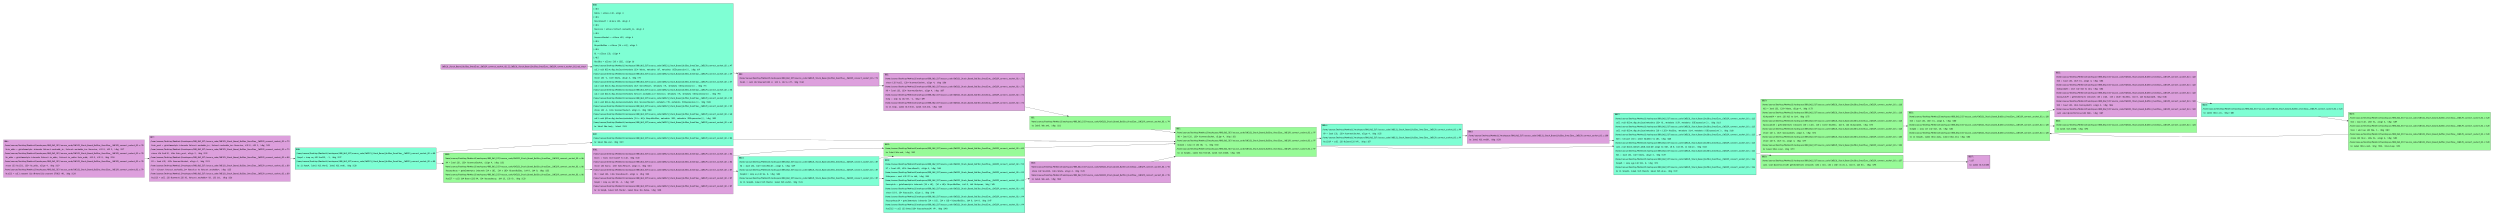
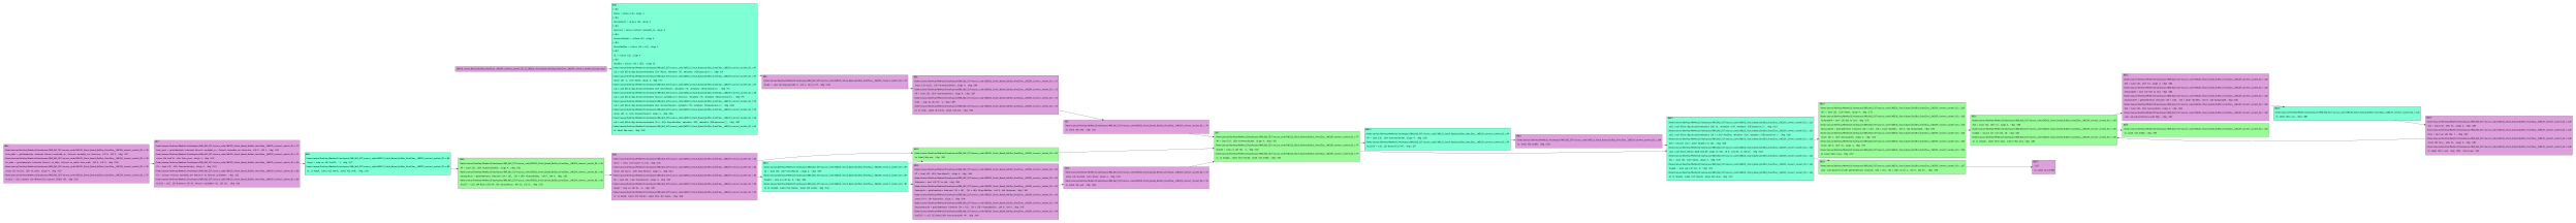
  digraph {
    fontname="IBM Plex Mono"
    rankdir=LR
    node [color=black fillcolor=plum fontname="IBM Plex Mono" shape=record style=filled]
    edge [fontname="IBM Plex Mono"]
    n1 [label="{CWE121_Stack_Based_Buffer_Overflow__CWE129_connect_socket_02_ll_CWE121_Stack_Based_Buffer_Overflow__CWE129_connect_socket_02_bad_start}"]
-   n2 [fillcolor=aquamarine label="{BB0:\l\l/:415\l\n  %data = alloca i32, align 4\l\n/:415\l\n  %recvResult = alloca i32, align 4\l\n/:415\l\n  %service = alloca %struct.sockaddr_in, align 4\l\n/:415\l\n  %connectSocket = alloca i32, align 4\l\n/:415\l\n  %inputBuffer = alloca [14 x i8], align 1\l\n/:415\l\n  %i = alloca i32, align 4\l\n/:415\l\n  %buffer = alloca [10 x i32], align 16\l\n/home/raoxue/Desktop/MemVerif/workspace/000_062_517/source_code/CWE121_Stack_Based_Buffer_Overflow__CWE129_connect_socket_02.c:47\l\n  call void @llvm.dbg.declare(metadata i32* %data, metadata !67, metadata !DIExpression()), !dbg !69\l\n/home/raoxue/Desktop/MemVerif/workspace/000_062_517/source_code/CWE121_Stack_Based_Buffer_Overflow__CWE129_connect_socket_02.c:49\l\n  store i32 -1, i32* %data, align 4, !dbg !70\l\n/home/raoxue/Desktop/MemVerif/workspace/000_062_517/source_code/CWE121_Stack_Based_Buffer_Overflow__CWE129_connect_socket_02.c:57\l\n  call void @llvm.dbg.declare(metadata i32* %recvResult, metadata !71, metadata !DIExpression()), !dbg !75\l\n/home/raoxue/Desktop/MemVerif/workspace/000_062_517/source_code/CWE121_Stack_Based_Buffer_Overflow__CWE129_connect_socket_02.c:58\l\n  call void @llvm.dbg.declare(metadata %struct.sockaddr_in* %service, metadata !76, metadata !DIExpression()), !dbg !98\l\n/home/raoxue/Desktop/MemVerif/workspace/000_062_517/source_code/CWE121_Stack_Based_Buffer_Overflow__CWE129_connect_socket_02.c:59\l\n  call void @llvm.dbg.declare(metadata i32* %connectSocket, metadata !99, metadata !DIExpression()), !dbg !100\l\n/home/raoxue/Desktop/MemVerif/workspace/000_062_517/source_code/CWE121_Stack_Based_Buffer_Overflow__CWE129_connect_socket_02.c:59\l\n  store i32 -1, i32* %connectSocket, align 4, !dbg !100\l\n/home/raoxue/Desktop/MemVerif/workspace/000_062_517/source_code/CWE121_Stack_Based_Buffer_Overflow__CWE129_connect_socket_02.c:60\l\n  call void @llvm.dbg.declare(metadata [14 x i8]* %inputBuffer, metadata !101, metadata !DIExpression()), !dbg !102\l\n/home/raoxue/Desktop/MemVerif/workspace/000_062_517/source_code/CWE121_Stack_Based_Buffer_Overflow__CWE129_connect_socket_02.c:61\l\n  br label %do.body, !start !103\l\n}"]
+   n2 [fillcolor=aquamarine label="{BB0:\l\l/:415\l\n  %data = alloca i32, align 4\l\n/:415\l\n  %recvResult = alloca i32, align 4\l\n/:415\l\n  %service = alloca %struct.sockaddr_in, align 4\l\n/:415\l\n  %connectSocket = alloca i32, align 4\l\n/:415\l\n  %inputBuffer = alloca [14 x i8], align 1\l\n/:415\l\n  %i = alloca i32, align 4\l\n/:415\l\n  %buffer = alloca [10 x i32], align 16\l\n/home/raoxue/Desktop/MemVerif/workspace/000_062_517/source_code/CWE121_Stack_Based_Buffer_Overflow__CWE129_connect_socket_02.c:47\l\n  call void @llvm.dbg.declare(metadata i32* %data, metadata !67, metadata !DIExpression()), !dbg !69\l\n/home/raoxue/Desktop/MemVerif/workspace/000_062_517/source_code/CWE121_Stack_Based_Buffer_Overflow__CWE129_connect_socket_02.c:49\l\n  store i32 -1, i32* %data, align 4, !dbg !70\l\n/home/raoxue/Desktop/MemVerif/workspace/000_062_517/source_code/CWE121_Stack_Based_Buffer_Overflow__CWE129_connect_socket_02.c:57\l\n  call void @llvm.dbg.declare(metadata i32* %recvResult, metadata !71, metadata !DIExpression()), !dbg !75\l\n/home/raoxue/Desktop/MemVerif/workspace/000_062_517/source_code/CWE121_Stack_Based_Buffer_Overflow__CWE129_connect_socket_02.c:58\l\n  call void @llvm.dbg.declare(metadata %struct.sockaddr_in* %service, metadata !76, metadata !DIExpression()), !dbg !98\l\n/home/raoxue/Desktop/MemVerif/workspace/000_062_517/source_code/CWE121_Stack_Based_Buffer_Overflow__CWE129_connect_socket_02.c:59\l\n  call void @llvm.dbg.declare(metadata i32* %connectSocket, metadata !99, metadata !DIExpression()), !dbg !100\l\n/home/raoxue/Desktop/MemVerif/workspace/000_062_517/source_code/CWE121_Stack_Based_Buffer_Overflow__CWE129_connect_socket_02.c:59\l\n  store i32 -1, i32* %connectSocket, align 4, !dbg !100\l\n/home/raoxue/Desktop/MemVerif/workspace/000_062_517/source_code/CWE121_Stack_Based_Buffer_Overflow__CWE129_connect_socket_02.c:60\l\n  call void @llvm.dbg.declare(metadata [14 x i8]* %inputBuffer, metadata !101, metadata !DIExpression()), !dbg !102\l\n/home/raoxue/Desktop/MemVerif/workspace/000_062_517/source_code/CWE121_Stack_Based_Buffer_Overflow__CWE129_connect_socket_02.c:61\l\n  br label %do.body, !dbg !103\l\n}"]
    n3 [label="{BB1:\l\l/home/raoxue/Desktop/MemVerif/workspace/000_062_517/source_code/CWE121_Stack_Based_Buffer_Overflow__CWE129_connect_socket_02.c:71\l\n  %call = call i32 @socket(i32 2, i32 1, i32 6) #7, !dbg !104\l\n}"]
    n4 [label="{BB2:\l\l/home/raoxue/Desktop/MemVerif/workspace/000_062_517/source_code/CWE121_Stack_Based_Buffer_Overflow__CWE129_connect_socket_02.c:71\l\n  store i32 %call, i32* %connectSocket, align 4, !dbg !106\l\n/home/raoxue/Desktop/MemVerif/workspace/000_062_517/source_code/CWE121_Stack_Based_Buffer_Overflow__CWE129_connect_socket_02.c:72\l\n  %0 = load i32, i32* %connectSocket, align 4, !dbg !107\l\n/home/raoxue/Desktop/MemVerif/workspace/000_062_517/source_code/CWE121_Stack_Based_Buffer_Overflow__CWE129_connect_socket_02.c:72\l\n  %cmp = icmp eq i32 %0, -1, !dbg !109\l\n/home/raoxue/Desktop/MemVerif/workspace/000_062_517/source_code/CWE121_Stack_Based_Buffer_Overflow__CWE129_connect_socket_02.c:72\l\n  br i1 %cmp, label %if.then, label %if.end, !dbg !110\l\n}"]
-   n5 [color=gray40 fillcolor=palegreen label="{BB3:\l\l/home/raoxue/Desktop/MemVerif/workspace/000_062_517/source_code/CWE121_Stack_Based_Buffer_Overflow__CWE129_connect_socket_02.c:74\l\n  br label %do.end, !dbg !111\l\n}"]
+   n5 [color=gray40 label="{BB3:\l\l/home/raoxue/Desktop/MemVerif/workspace/000_062_517/source_code/CWE121_Stack_Based_Buffer_Overflow__CWE129_connect_socket_02.c:74\l\n  br label %do.end, !dbg !111\l\n}"]
    n6 [color=gray40 fillcolor=palegreen label="{BB5:\l\l/home/raoxue/Desktop/MemVerif/workspace/000_062_517/source_code/CWE121_Stack_Based_Buffer_Overflow__CWE129_connect_socket_02.c:97\l\n  %8 = load i32, i32* %connectSocket, align 4, !dbg !151\l\n/home/raoxue/Desktop/MemVerif/workspace/000_062_517/source_code/CWE121_Stack_Based_Buffer_Overflow__CWE129_connect_socket_02.c:97\l\n  %cmp16 = icmp ne i32 %8, -1, !dbg !153\l\n/home/raoxue/Desktop/MemVerif/workspace/000_062_517/source_code/CWE121_Stack_Based_Buffer_Overflow__CWE129_connect_socket_02.c:97\l\n  br i1 %cmp16, label %if.then18, label %if.end20, !dbg !154\l\n}"]
    n7 [fillcolor=aquamarine label="{BB16:\l\l/home/raoxue/Desktop/MemVerif/workspace/000_062_517/source_code/CWE121_Stack_Based_Buffer_Overflow__CWE129_connect_socket_02.c:99\l\n  %9 = load i32, i32* %connectSocket, align 4, !dbg !155\l\n/home/raoxue/Desktop/MemVerif/workspace/000_062_517/source_code/CWE121_Stack_Based_Buffer_Overflow__CWE129_connect_socket_02.c:99\l\n  %call19 = call i32 @close(i32 %9), !dbg !157\l\n}"]
    n8 [fillcolor=aquamarine label="{BB17:\l\l/home/raoxue/Desktop/MemVerif/workspace/000_062_517/source_code/CWE121_Stack_Based_Buffer_Overflow__CWE129_connect_socket_02.c:112\l\n  call void @llvm.dbg.declare(metadata i32* %i, metadata !159, metadata !DIExpression()), !dbg !163\l\n/home/raoxue/Desktop/MemVerif/workspace/000_062_517/source_code/CWE121_Stack_Based_Buffer_Overflow__CWE129_connect_socket_02.c:113\l\n  call void @llvm.dbg.declare(metadata [10 x i32]* %buffer, metadata !164, metadata !DIExpression()), !dbg !168\l\n/home/raoxue/Desktop/MemVerif/workspace/000_062_517/source_code/CWE121_Stack_Based_Buffer_Overflow__CWE129_connect_socket_02.c:113\l\n  %10 = bitcast [10 x i32]* %buffer to i8*, !dbg !168\l\n/home/raoxue/Desktop/MemVerif/workspace/000_062_517/source_code/CWE121_Stack_Based_Buffer_Overflow__CWE129_connect_socket_02.c:113\l\n  call void @llvm.memset.p0i8.i64(i8* align 16 %10, i8 0, i64 40, i1 false), !dbg !168\l\n/home/raoxue/Desktop/MemVerif/workspace/000_062_517/source_code/CWE121_Stack_Based_Buffer_Overflow__CWE129_connect_socket_02.c:116\l\n  %11 = load i32, i32* %data, align 4, !dbg !169\l\n/home/raoxue/Desktop/MemVerif/workspace/000_062_517/source_code/CWE121_Stack_Based_Buffer_Overflow__CWE129_connect_socket_02.c:116\l\n  %cmp21 = icmp sge i32 %11, 0, !dbg !171\l\n/home/raoxue/Desktop/MemVerif/workspace/000_062_517/source_code/CWE121_Stack_Based_Buffer_Overflow__CWE129_connect_socket_02.c:116\l\n  br i1 %cmp21, label %if.then23, label %if.else, !dbg !172\l\n}"]
    n9 [color=gray40 label="{BB6:\l\l/home/raoxue/Desktop/MemVerif/workspace/000_062_517/source_code/CWE121_Stack_Based_Buffer_Overflow__CWE129_connect_socket_02.c:78\l\n  %sin_addr = getelementptr inbounds %struct.sockaddr_in, %struct.sockaddr_in* %service, i32 0, i32 2, !dbg !117\l\n/home/raoxue/Desktop/MemVerif/workspace/000_062_517/source_code/CWE121_Stack_Based_Buffer_Overflow__CWE129_connect_socket_02.c:78\l\n  %s_addr = getelementptr inbounds %struct.in_addr, %struct.in_addr* %sin_addr, i32 0, i32 0, !dbg !118\l\n/home/raoxue/Desktop/MemVerif/workspace/000_062_517/source_code/CWE121_Stack_Based_Buffer_Overflow__CWE129_connect_socket_02.c:78\l\n  store i32 %call1, i32* %s_addr, align 4, !dbg !119\l\n/home/raoxue/Desktop/MemVerif/workspace/000_062_517/source_code/CWE121_Stack_Based_Buffer_Overflow__CWE129_connect_socket_02.c:79\l\n  %call2 = call zeroext i16 @htons(i16 zeroext 27015) #8, !dbg !120\l\n}"]
    n10 [color=gray40 label="{BB7:\l\l/home/raoxue/Desktop/MemVerif/workspace/000_062_517/source_code/CWE121_Stack_Based_Buffer_Overflow__CWE129_connect_socket_02.c:79\l\n  %sin_port = getelementptr inbounds %struct.sockaddr_in, %struct.sockaddr_in* %service, i32 0, i32 1, !dbg !121\l\n/home/raoxue/Desktop/MemVerif/workspace/000_062_517/source_code/CWE121_Stack_Based_Buffer_Overflow__CWE129_connect_socket_02.c:79\l\n  store i16 %call2, i16* %sin_port, align 2, !dbg !122\l\n/home/raoxue/Desktop/MemVerif/workspace/000_062_517/source_code/CWE121_Stack_Based_Buffer_Overflow__CWE129_connect_socket_02.c:80\l\n  %2 = load i32, i32* %connectSocket, align 4, !dbg !123\l\n/home/raoxue/Desktop/MemVerif/workspace/000_062_517/source_code/CWE121_Stack_Based_Buffer_Overflow__CWE129_connect_socket_02.c:80\l\n  %3 = bitcast %struct.sockaddr_in* %service to %struct.sockaddr*, !dbg !125\l\n/home/raoxue/Desktop/MemVerif/workspace/000_062_517/source_code/CWE121_Stack_Based_Buffer_Overflow__CWE129_connect_socket_02.c:80\l\n  %call3 = call i32 @connect(i32 %2, %struct.sockaddr* %3, i32 16), !dbg !126\l\n}"]
    n11 [color=gray40 label="{BB18:\l\l/home/raoxue/Desktop/MemVerif/workspace/000_062_517/source_code/CWE121_Stack_Based_Buffer_Overflow__CWE129_connect_socket_02.c:100\l\n  br label %if.end20, !dbg !158\l\n}"]
    n12 [fillcolor=palegreen label="{BB19:\l\l/home/raoxue/Desktop/MemVerif/workspace/000_062_517/source_code/CWE121_Stack_Based_Buffer_Overflow__CWE129_connect_socket_02.c:118\l\n  %12 = load i32, i32* %data, align 4, !dbg !173\l\n/home/raoxue/Desktop/MemVerif/workspace/000_062_517/source_code/CWE121_Stack_Based_Buffer_Overflow__CWE129_connect_socket_02.c:118\l\n  %idxprom24 = sext i32 %12 to i64, !dbg !175\l\n/home/raoxue/Desktop/MemVerif/workspace/000_062_517/source_code/CWE121_Stack_Based_Buffer_Overflow__CWE129_connect_socket_02.c:118\l\n  %arrayidx25 = getelementptr inbounds [10 x i32], [10 x i32]* %buffer, i64 0, i64 %idxprom24, !dbg !175\l\n/home/raoxue/Desktop/MemVerif/workspace/000_062_517/source_code/CWE121_Stack_Based_Buffer_Overflow__CWE129_connect_socket_02.c:118\l\n  store i32 1, i32* %arrayidx25, align 4, !dbg !176\l\n/home/raoxue/Desktop/MemVerif/workspace/000_062_517/source_code/CWE121_Stack_Based_Buffer_Overflow__CWE129_connect_socket_02.c:120\l\n  store i32 0, i32* %i, align 4, !dbg !177\l\n/home/raoxue/Desktop/MemVerif/workspace/000_062_517/source_code/CWE121_Stack_Based_Buffer_Overflow__CWE129_connect_socket_02.c:120\l\n  br label %for.cond, !dbg !179\l\n}"]
    n13 [fillcolor=palegreen label="{BB20:\l\l/home/raoxue/Desktop/MemVerif/workspace/000_062_517/source_code/CWE121_Stack_Based_Buffer_Overflow__CWE129_connect_socket_02.c:127\l\n  call void @printLine(i8* getelementptr inbounds ([32 x i8], [32 x i8]* @.str.1, i64 0, i64 0)), !dbg !195\l\n}"]
    n14 [fillcolor=aquamarine label="{BB8:\l\l/home/raoxue/Desktop/MemVerif/workspace/000_062_517/source_code/CWE121_Stack_Based_Buffer_Overflow__CWE129_connect_socket_02.c:80\l\n  %cmp4 = icmp eq i32 %call3, -1, !dbg !127\l\n/home/raoxue/Desktop/MemVerif/workspace/000_062_517/source_code/CWE121_Stack_Based_Buffer_Overflow__CWE129_connect_socket_02.c:80\l\n  br i1 %cmp4, label %if.then5, label %if.end6, !dbg !128\l\n}"]
-   n15 [color=gray40 fillcolor=aquamarine label="{BB9:\l\l/home/raoxue/Desktop/MemVerif/workspace/000_062_517/source_code/CWE121_Stack_Based_Buffer_Overflow__CWE129_connect_socket_02.c:82\l\n  br label %do.end, !dbg !129\l\n}"]
    n16 [fillcolor=palegreen label="{BB10:\l\l/home/raoxue/Desktop/MemVerif/workspace/000_062_517/source_code/CWE121_Stack_Based_Buffer_Overflow__CWE129_connect_socket_02.c:86\l\n  %4 = load i32, i32* %connectSocket, align 4, !dbg !131\l\n/home/raoxue/Desktop/MemVerif/workspace/000_062_517/source_code/CWE121_Stack_Based_Buffer_Overflow__CWE129_connect_socket_02.c:86\l\n  %arraydecay = getelementptr inbounds [14 x i8], [14 x i8]* %inputBuffer, i64 0, i64 0, !dbg !132\l\n/home/raoxue/Desktop/MemVerif/workspace/000_062_517/source_code/CWE121_Stack_Based_Buffer_Overflow__CWE129_connect_socket_02.c:86\l\n  %call7 = call i64 @recv(i32 %4, i8* %arraydecay, i64 13, i32 0), !dbg !133\l\n}"]
    n17 [color=gray40 label="{BB11:\l\l/home/raoxue/Desktop/MemVerif/workspace/000_062_517/source_code/CWE121_Stack_Based_Buffer_Overflow__CWE129_connect_socket_02.c:86\l\n  %conv = trunc i64 %call7 to i32, !dbg !133\l\n/home/raoxue/Desktop/MemVerif/workspace/000_062_517/source_code/CWE121_Stack_Based_Buffer_Overflow__CWE129_connect_socket_02.c:86\l\n  store i32 %conv, i32* %recvResult, align 4, !dbg !134\l\n/home/raoxue/Desktop/MemVerif/workspace/000_062_517/source_code/CWE121_Stack_Based_Buffer_Overflow__CWE129_connect_socket_02.c:87\l\n  %5 = load i32, i32* %recvResult, align 4, !dbg !135\l\n/home/raoxue/Desktop/MemVerif/workspace/000_062_517/source_code/CWE121_Stack_Based_Buffer_Overflow__CWE129_connect_socket_02.c:87\l\n  %cmp8 = icmp eq i32 %5, -1, !dbg !137\l\n/home/raoxue/Desktop/MemVerif/workspace/000_062_517/source_code/CWE121_Stack_Based_Buffer_Overflow__CWE129_connect_socket_02.c:87\l\n  br i1 %cmp8, label %if.then12, label %lor.lhs.false, !dbg !138\l\n}"]
    n18 [color=gray40 fillcolor=palegreen label="{BB12:\l\l/home/raoxue/Desktop/MemVerif/workspace/000_062_517/source_code/CWE121_Stack_Based_Buffer_Overflow__CWE129_connect_socket_02.c:89\l\n  br label %do.end, !dbg !142\l\n}"]
    n19 [color=gray40 fillcolor=aquamarine label="{BB13:\l\l/home/raoxue/Desktop/MemVerif/workspace/000_062_517/source_code/CWE121_Stack_Based_Buffer_Overflow__CWE129_connect_socket_02.c:87\l\n  %6 = load i32, i32* %recvResult, align 4, !dbg !139\l\n/home/raoxue/Desktop/MemVerif/workspace/000_062_517/source_code/CWE121_Stack_Based_Buffer_Overflow__CWE129_connect_socket_02.c:87\l\n  %cmp10 = icmp eq i32 %6, 0, !dbg !140\l\n/home/raoxue/Desktop/MemVerif/workspace/000_062_517/source_code/CWE121_Stack_Based_Buffer_Overflow__CWE129_connect_socket_02.c:87\l\n  br i1 %cmp10, label %if.then12, label %if.end13, !dbg !141\l\n}"]
-   n20 [fillcolor=aquamarine label="{BB14:\l\l/home/raoxue/Desktop/MemVerif/workspace/000_062_517/source_code/CWE121_Stack_Based_Buffer_Overflow__CWE129_connect_socket_02.c:92\l\n  %7 = load i32, i32* %recvResult, align 4, !dbg !144\l\n/home/raoxue/Desktop/MemVerif/workspace/000_062_517/source_code/CWE121_Stack_Based_Buffer_Overflow__CWE129_connect_socket_02.c:92\l\n  %idxprom = sext i32 %7 to i64, !dbg !145\l\n/home/raoxue/Desktop/MemVerif/workspace/000_062_517/source_code/CWE121_Stack_Based_Buffer_Overflow__CWE129_connect_socket_02.c:92\l\n  %arrayidx = getelementptr inbounds [14 x i8], [14 x i8]* %inputBuffer, i64 0, i64 %idxprom, !dbg !145\l\n/home/raoxue/Desktop/MemVerif/workspace/000_062_517/source_code/CWE121_Stack_Based_Buffer_Overflow__CWE129_connect_socket_02.c:92\l\n  store i8 0, i8* %arrayidx, align 1, !dbg !146\l\n/home/raoxue/Desktop/MemVerif/workspace/000_062_517/source_code/CWE121_Stack_Based_Buffer_Overflow__CWE129_connect_socket_02.c:94\l\n  %arraydecay14 = getelementptr inbounds [14 x i8], [14 x i8]* %inputBuffer, i64 0, i64 0, !dbg !147\l\n/home/raoxue/Desktop/MemVerif/workspace/000_062_517/source_code/CWE121_Stack_Based_Buffer_Overflow__CWE129_connect_socket_02.c:94\l\n  %call15 = call i32 @atoi(i8* %arraydecay14) #9, !dbg !148\l\n}"]
+   n20 [label="{BB14:\l\l/home/raoxue/Desktop/MemVerif/workspace/000_062_517/source_code/CWE121_Stack_Based_Buffer_Overflow__CWE129_connect_socket_02.c:92\l\n  %7 = load i32, i32* %recvResult, align 4, !dbg !144\l\n/home/raoxue/Desktop/MemVerif/workspace/000_062_517/source_code/CWE121_Stack_Based_Buffer_Overflow__CWE129_connect_socket_02.c:92\l\n  %idxprom = sext i32 %7 to i64, !dbg !145\l\n/home/raoxue/Desktop/MemVerif/workspace/000_062_517/source_code/CWE121_Stack_Based_Buffer_Overflow__CWE129_connect_socket_02.c:92\l\n  %arrayidx = getelementptr inbounds [14 x i8], [14 x i8]* %inputBuffer, i64 0, i64 %idxprom, !dbg !145\l\n/home/raoxue/Desktop/MemVerif/workspace/000_062_517/source_code/CWE121_Stack_Based_Buffer_Overflow__CWE129_connect_socket_02.c:92\l\n  store i8 0, i8* %arrayidx, align 1, !dbg !146\l\n/home/raoxue/Desktop/MemVerif/workspace/000_062_517/source_code/CWE121_Stack_Based_Buffer_Overflow__CWE129_connect_socket_02.c:94\l\n  %arraydecay14 = getelementptr inbounds [14 x i8], [14 x i8]* %inputBuffer, i64 0, i64 0, !dbg !147\l\n/home/raoxue/Desktop/MemVerif/workspace/000_062_517/source_code/CWE121_Stack_Based_Buffer_Overflow__CWE129_connect_socket_02.c:94\l\n  %call15 = call i32 @atoi(i8* %arraydecay14) #9, !dbg !148\l\n}"]
    n21 [color=gray40 label="{BB15:\l\l/home/raoxue/Desktop/MemVerif/workspace/000_062_517/source_code/CWE121_Stack_Based_Buffer_Overflow__CWE129_connect_socket_02.c:94\l\n  store i32 %call15, i32* %data, align 4, !dbg !149\l\n/home/raoxue/Desktop/MemVerif/workspace/000_062_517/source_code/CWE121_Stack_Based_Buffer_Overflow__CWE129_connect_socket_02.c:95\l\n  br label %do.end, !dbg !150\l\n}"]
-   n22 [color=gray40 fillcolor=palegreen label="{BB21:\l\l/home/raoxue/Desktop/MemVerif/workspace/000_062_517/source_code/CWE121_Stack_Based_Buffer_Overflow__CWE129_connect_socket_02.c:120\l\n  %13 = load i32, i32* %i, align 4, !dbg !180\l\n/home/raoxue/Desktop/MemVerif/workspace/000_062_517/source_code/CWE121_Stack_Based_Buffer_Overflow__CWE129_connect_socket_02.c:120\l\n  %cmp26 = icmp slt i32 %13, 10, !dbg !182\l\n/home/raoxue/Desktop/MemVerif/workspace/000_062_517/source_code/CWE121_Stack_Based_Buffer_Overflow__CWE129_connect_socket_02.c:120\l\n  br i1 %cmp26, label %for.body, label %for.end, !dbg !183\l\n}"]
+   n22 [color=gray40 fillcolor=palegreen label="{BB21:\l\l/home/raoxue/Desktop/MemVerif/workspace/000_062_517/source_code/CWE121_Stack_Based_Buffer_Overflow__CWE129_connect_socket_02.c:120\l\n  %13 = load i32, i32* %i, align 4, !dbg !180\l\n/home/raoxue/Desktop/MemVerif/workspace/000_062_517/source_code/CWE121_Stack_Based_Buffer_Overflow__CWE129_connect_socket_02.c:120\l\n  %cmp26 = source slt i32 %13, 10, !dbg !182\l\n/home/raoxue/Desktop/MemVerif/workspace/000_062_517/source_code/CWE121_Stack_Based_Buffer_Overflow__CWE129_connect_socket_02.c:120\l\n  br i1 %cmp26, label %for.body, label %for.end, !dbg !183\l\n}"]
    n23 [label="{BB27:\l\l/:127\l\n  br label %if.end30\l\n}"]
    n24 [color=gray40 label="{BB22:\l\l/home/raoxue/Desktop/MemVerif/workspace/000_062_517/source_code/CWE121_Stack_Based_Buffer_Overflow__CWE129_connect_socket_02.c:122\l\n  %14 = load i32, i32* %i, align 4, !dbg !184\l\n/home/raoxue/Desktop/MemVerif/workspace/000_062_517/source_code/CWE121_Stack_Based_Buffer_Overflow__CWE129_connect_socket_02.c:122\l\n  %idxprom28 = sext i32 %14 to i64, !dbg !186\l\n/home/raoxue/Desktop/MemVerif/workspace/000_062_517/source_code/CWE121_Stack_Based_Buffer_Overflow__CWE129_connect_socket_02.c:122\l\n  %arrayidx29 = getelementptr inbounds [10 x i32], [10 x i32]* %buffer, i64 0, i64 %idxprom28, !dbg !186\l\n/home/raoxue/Desktop/MemVerif/workspace/000_062_517/source_code/CWE121_Stack_Based_Buffer_Overflow__CWE129_connect_socket_02.c:122\l\n  %15 = load i32, i32* %arrayidx29, align 4, !dbg !186\l\n/home/raoxue/Desktop/MemVerif/workspace/000_062_517/source_code/CWE121_Stack_Based_Buffer_Overflow__CWE129_connect_socket_02.c:122\l\n  call void @printIntLine(i32 %15), !dbg !187\l\n}"]
    n25 [color=gray40 fillcolor=palegreen label="{BB23:\l\l/home/raoxue/Desktop/MemVerif/workspace/000_062_517/source_code/CWE121_Stack_Based_Buffer_Overflow__CWE129_connect_socket_02.c:124\l\n  br label %if.end30, !dbg !194\l\n}"]
    n26 [fillcolor=aquamarine label="{BB24:\l\l/home/raoxue/Desktop/MemVerif/workspace/000_062_517/source_code/CWE121_Stack_Based_Buffer_Overflow__CWE129_connect_socket_02.c:123\l\n  br label %for.inc, !dbg !188\l\n}"]
-   n27 [fillcolor=palegreen label="{BB25:\l\l/home/raoxue/Desktop/MemVerif/workspace/000_062_517/source_code/CWE121_Stack_Based_Buffer_Overflow__CWE129_connect_socket_02.c:120\l\n  %16 = load i32, i32* %i, align 4, !dbg !189\l\n/home/raoxue/Desktop/MemVerif/workspace/000_062_517/source_code/CWE121_Stack_Based_Buffer_Overflow__CWE129_connect_socket_02.c:120\l\n  %inc = add nsw i32 %16, 1, !dbg !189\l\n/home/raoxue/Desktop/MemVerif/workspace/000_062_517/source_code/CWE121_Stack_Based_Buffer_Overflow__CWE129_connect_socket_02.c:120\l\n  store i32 %inc, i32* %i, align 4, !dbg !189\l\n/home/raoxue/Desktop/MemVerif/workspace/000_062_517/source_code/CWE121_Stack_Based_Buffer_Overflow__CWE129_connect_socket_02.c:120\l\n  br label %for.cond, !dbg !190, !llvm.loop !191\l\n}"]
+   n27 [label="{BB25:\l\l/home/raoxue/Desktop/MemVerif/workspace/000_062_517/source_code/CWE121_Stack_Based_Buffer_Overflow__CWE129_connect_socket_02.c:120\l\n  %16 = load i32, i32* %i, align 4, !dbg !189\l\n/home/raoxue/Desktop/MemVerif/workspace/000_062_517/source_code/CWE121_Stack_Based_Buffer_Overflow__CWE129_connect_socket_02.c:120\l\n  %inc = add nsw i32 %16, 1, !dbg !189\l\n/home/raoxue/Desktop/MemVerif/workspace/000_062_517/source_code/CWE121_Stack_Based_Buffer_Overflow__CWE129_connect_socket_02.c:120\l\n  store i32 %inc, i32* %i, align 4, !dbg !189\l\n/home/raoxue/Desktop/MemVerif/workspace/000_062_517/source_code/CWE121_Stack_Based_Buffer_Overflow__CWE129_connect_socket_02.c:120\l\n  br label %for.cond, !dbg !190, !llvm.loop !191\l\n}"]
    n1 -> n2
    n2 -> n3
    n3 -> n4
    n4 -> n5
    n5 -> n6
    n6 -> n7
    n6 -> n8
    n7 -> n11
    n8 -> n12
    n8 -> n13
    n9 -> n10
    n10 -> n14
    n11 -> n8
    n12 -> n22
    n13 -> n23
-   n14 -> n15
    n14 -> n16
-   n15 -> n6
    n16 -> n17
    n17 -> n18
    n17 -> n19
    n18 -> n6
    n19 -> n18
    n19 -> n20
    n20 -> n21
    n21 -> n6
    n22 -> n24
    n22 -> n25
    n24 -> n26
    n26 -> n27
    n27 -> n22
  }
